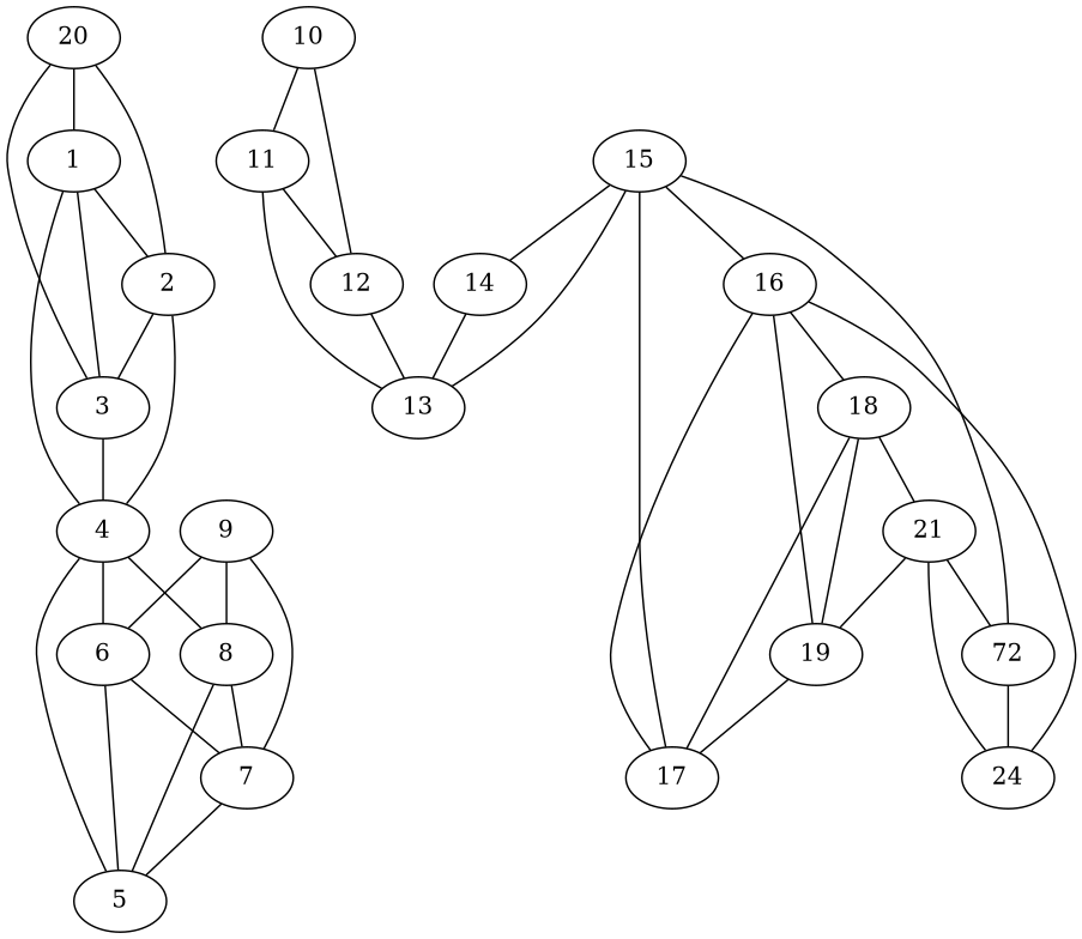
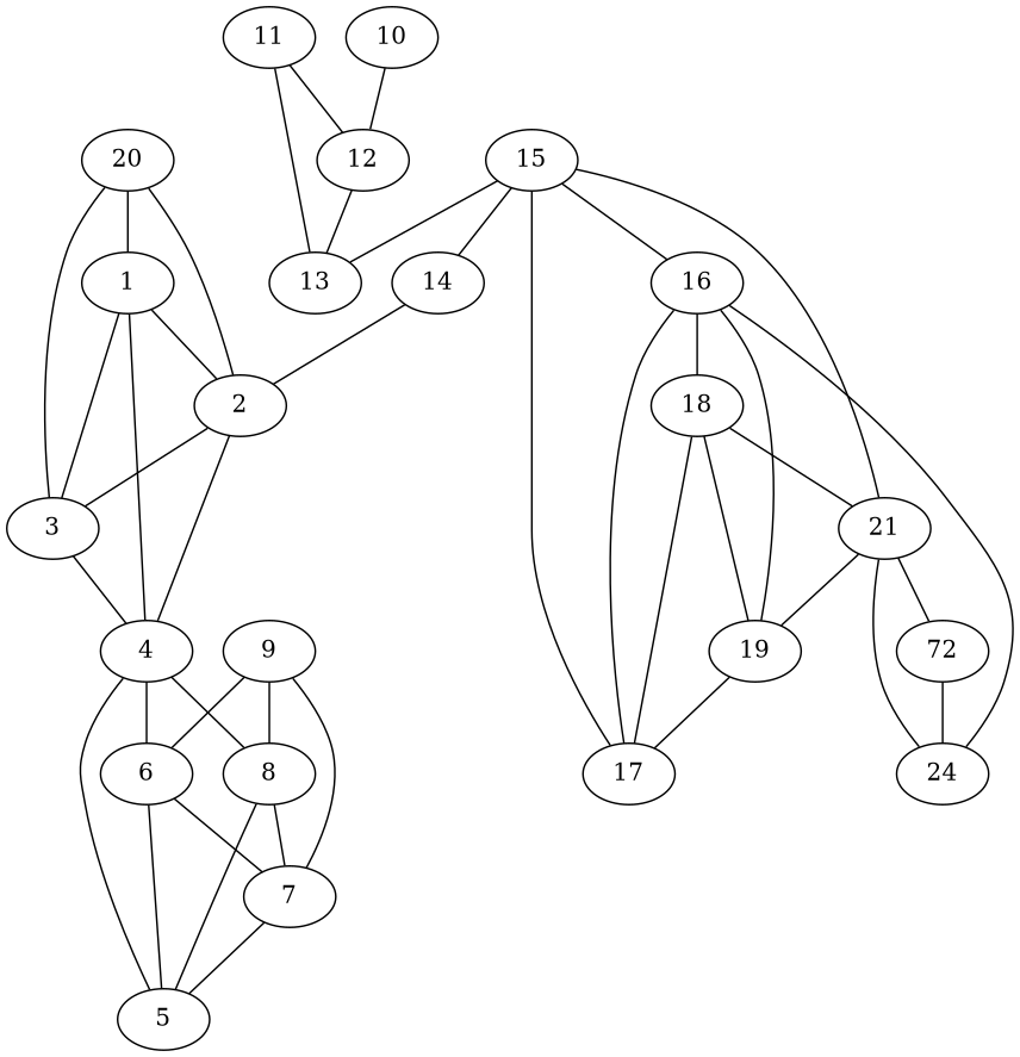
  graph {
    node [aaLength=6 type=0]
    edge [distance0=1.0 frequency=1 type0=1]
    1 [aaLength=19 sequence=SYEDFQKVYNAIALKLRED]
    2 [sequence=EYDNYI]
    3 [aaLength=14 sequence=YGPVLVRLAWHTSG]
    4 [aaLength=4 sequence=GTYR]
    6 [aaLength=5 sequence=DPSNA]
    5 [sequence=FKKEFN]
    8 [aaLength=15 sequence=LQNGFKFLEPIHKEF]
    7 [aaLength=1 sequence=G]
    9 [aaLength=17 sequence=SSGDLFSLGGVTAVQEM]
    10 [aaLength=5 sequence=PEDTT]
    11 [aaLength=11 sequence=DADYVRTFFQR]
    12 [aaLength=10 sequence=NDREVVALMG]
    13 [aaLength=4 sequence=AHTL]
    14 [sequence=HLKNSG]
    15 [aaLength=10 sequence=NSFYLNLLNE]
    16 [aaLength=10 sequence=LPTDYSLIQD]
    n17 [aaLength=5 label=72 sequence=WKLEK type=1]
    17 [aaLength=13 sequence=DPKYLSIVKEYAN]
    18 [aaLength=19 sequence=DQDKFFKDFSKAFEKLLEN]
    24 [aaLength=2 sequence=MM type=1]
    21 [aaLength=2 sequence=IT type=1]
    19 [sequence=TLEEQG]
    20 [aaLength=2 sequence=HV type=1]
    1 -- 2 [distance0=29.25973]
    1 -- 3 [distance0=31.85733 type0=2]
    1 -- 4 [distance0=55.8809 type0=3]
    2 -- 3 [distance0=9.368449 distance1=1.0 frequency=2 type1=4]
    2 -- 4 [distance0=35.65579 type0=3]
    3 -- 4 [distance0=29.14905 distance1=13.0 frequency=2 type0=2 type1=4]
    4 -- 6 [distance0=17.23004 type0=3]
    4 -- 5 [distance0=9.726595 distance1=0.0 frequency=2 type1=5]
    4 -- 8 [distance0=16.34004 type0=2]
    6 -- 7 [distance0=6.257804 distance1=0.0 frequency=2 type1=5]
    5 -- 6 [distance0=11.91056 distance1=0.0 frequency=2 type0=2 type1=5]
    8 -- 5 [distance0=17.0185 type0=3]
    8 -- 7 [distance0=13.9477]
    7 -- 5 [distance0=12.87376 type0=2]
    9 -- 6 [distance0=29.68079 type0=3]
    9 -- 8 [distance0=19.53248]
    9 -- 7 [distance0=24.64604 type0=2]
-   10 -- 11 [distance0=33.37376 distance1=11.0 frequency=2 type1=4]
    10 -- 12 [distance0=41.01879 type0=3]
    11 -- 12 [distance0=15.03539 distance1=3.0 frequency=2 type1=4]
    11 -- 13 [distance0=24.68424 type0=2]
    12 -- 13 [distance0=11.3521 distance1=0.0 frequency=2 type1=5]
-   14 -- 13 [distance0=19.31661]
+   14 -- 2 [distance0=19.31661]
    15 -- 13 [distance0=28.35041]
    15 -- 14 [distance0=33.16778 type0=2]
    15 -- 16 [distance0=33.19515 type0=3]
-   15 -- n17 [type0=4]
+   15 -- 21 [type0=4]
    16 -- 17 [distance0=15.85415 distance1=0.0 frequency=2 type1=5]
    16 -- 18 [distance0=31.42428 type0=2]
    n17 -- 24 [distance0=19.0 type0=2]
    17 -- 15 [distance0=41.21791 type0=3]
    18 -- 17 [distance0=20.35323]
    18 -- 21 [type0=4]
    24 -- 16 [distance0=0.0 type0=5]
    21 -- n17 [distance0=63.0 type0=3]
    21 -- 24 [distance0=44.0]
    21 -- 19 [distance0=12.0 type0=4]
    19 -- 16 [distance0=63.92103 type0=3]
    19 -- 17 [distance0=53.32939 type0=2]
    19 -- 18 [distance0=35.31294]
    20 -- 1 [distance0=87.62603]
    20 -- 2 [distance0=105.4732 distance1=27.0 frequency=2 type0=3 type1=4]
    20 -- 3 [distance0=101.7887 type0=2]
  }
